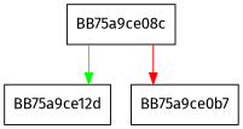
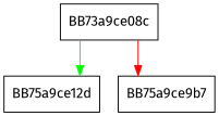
  digraph {
    fontname="Fira Sans"
    splines=ortho
    node [fontname="Fira Sans" shape=box]
    edge [fontname="Fira Sans"]
-   BB75a9ce08c
+   BB75a9ce08c [label=BB73a9ce08c]
    BB75a9ce12d
-   BB75a9ce0b7
+   BB75a9ce0b7 [label=BB75a9ce9b7]
    BB75a9ce08c -> BB75a9ce12d [color=green]
    BB75a9ce08c -> BB75a9ce0b7 [color=red]
  }
